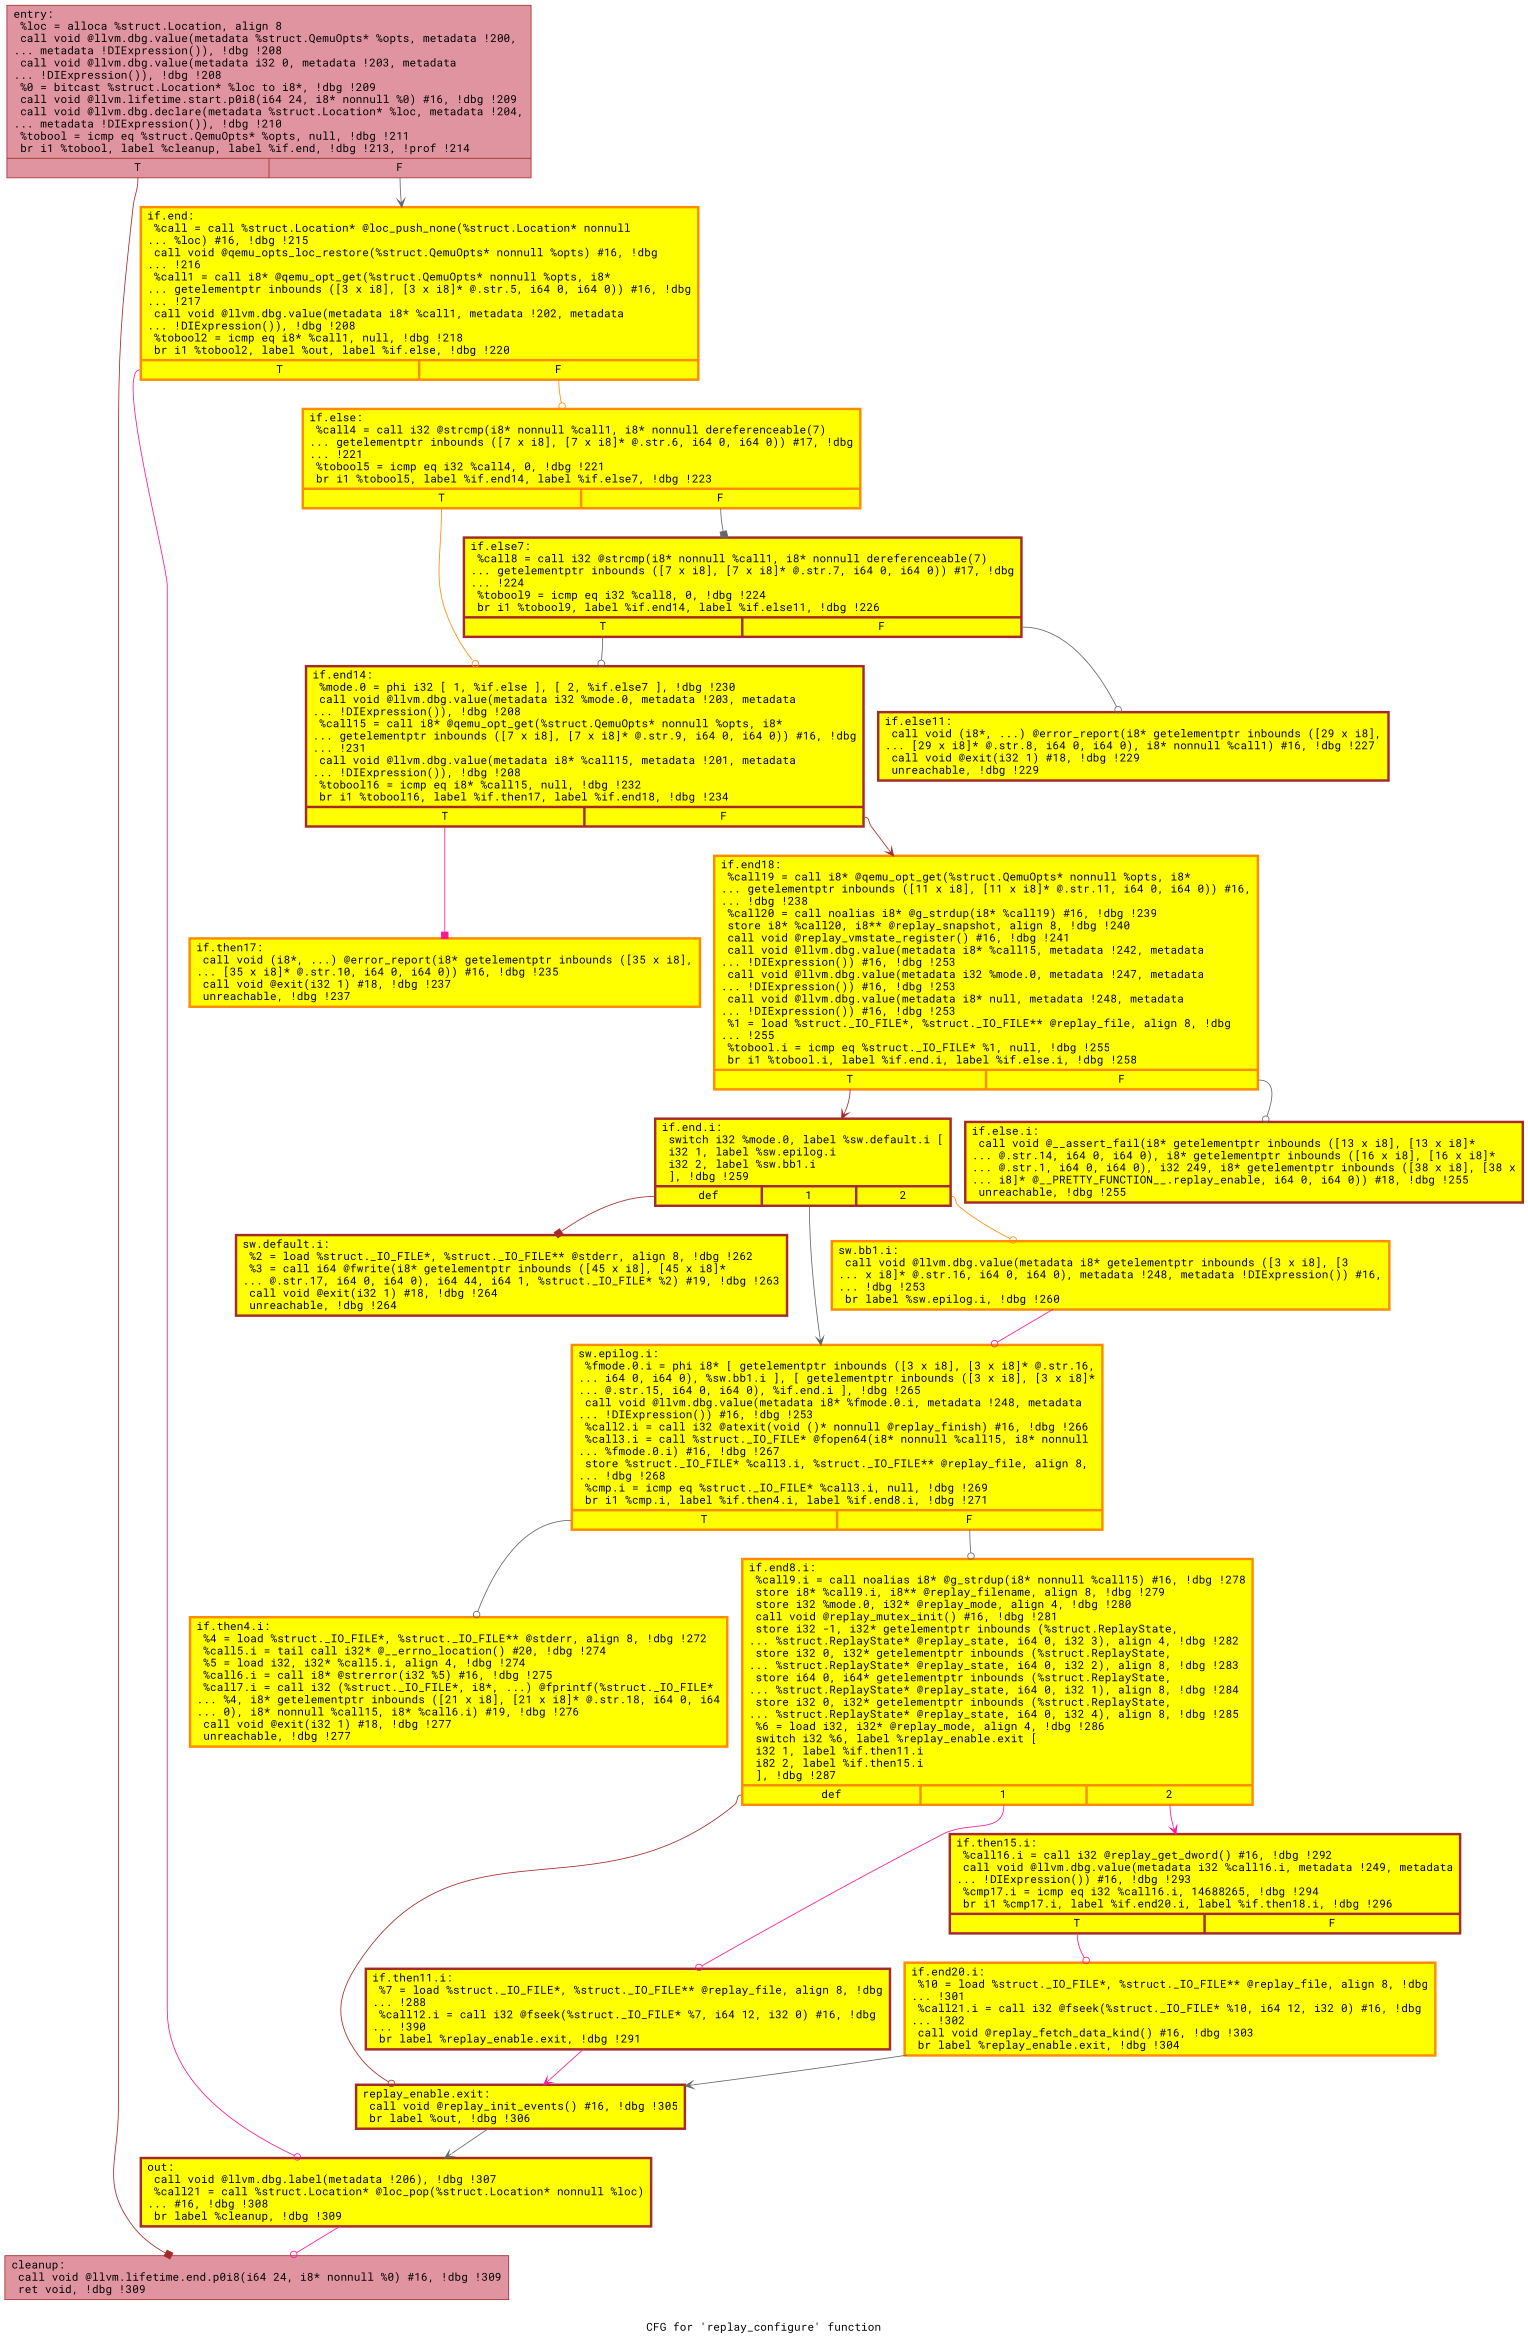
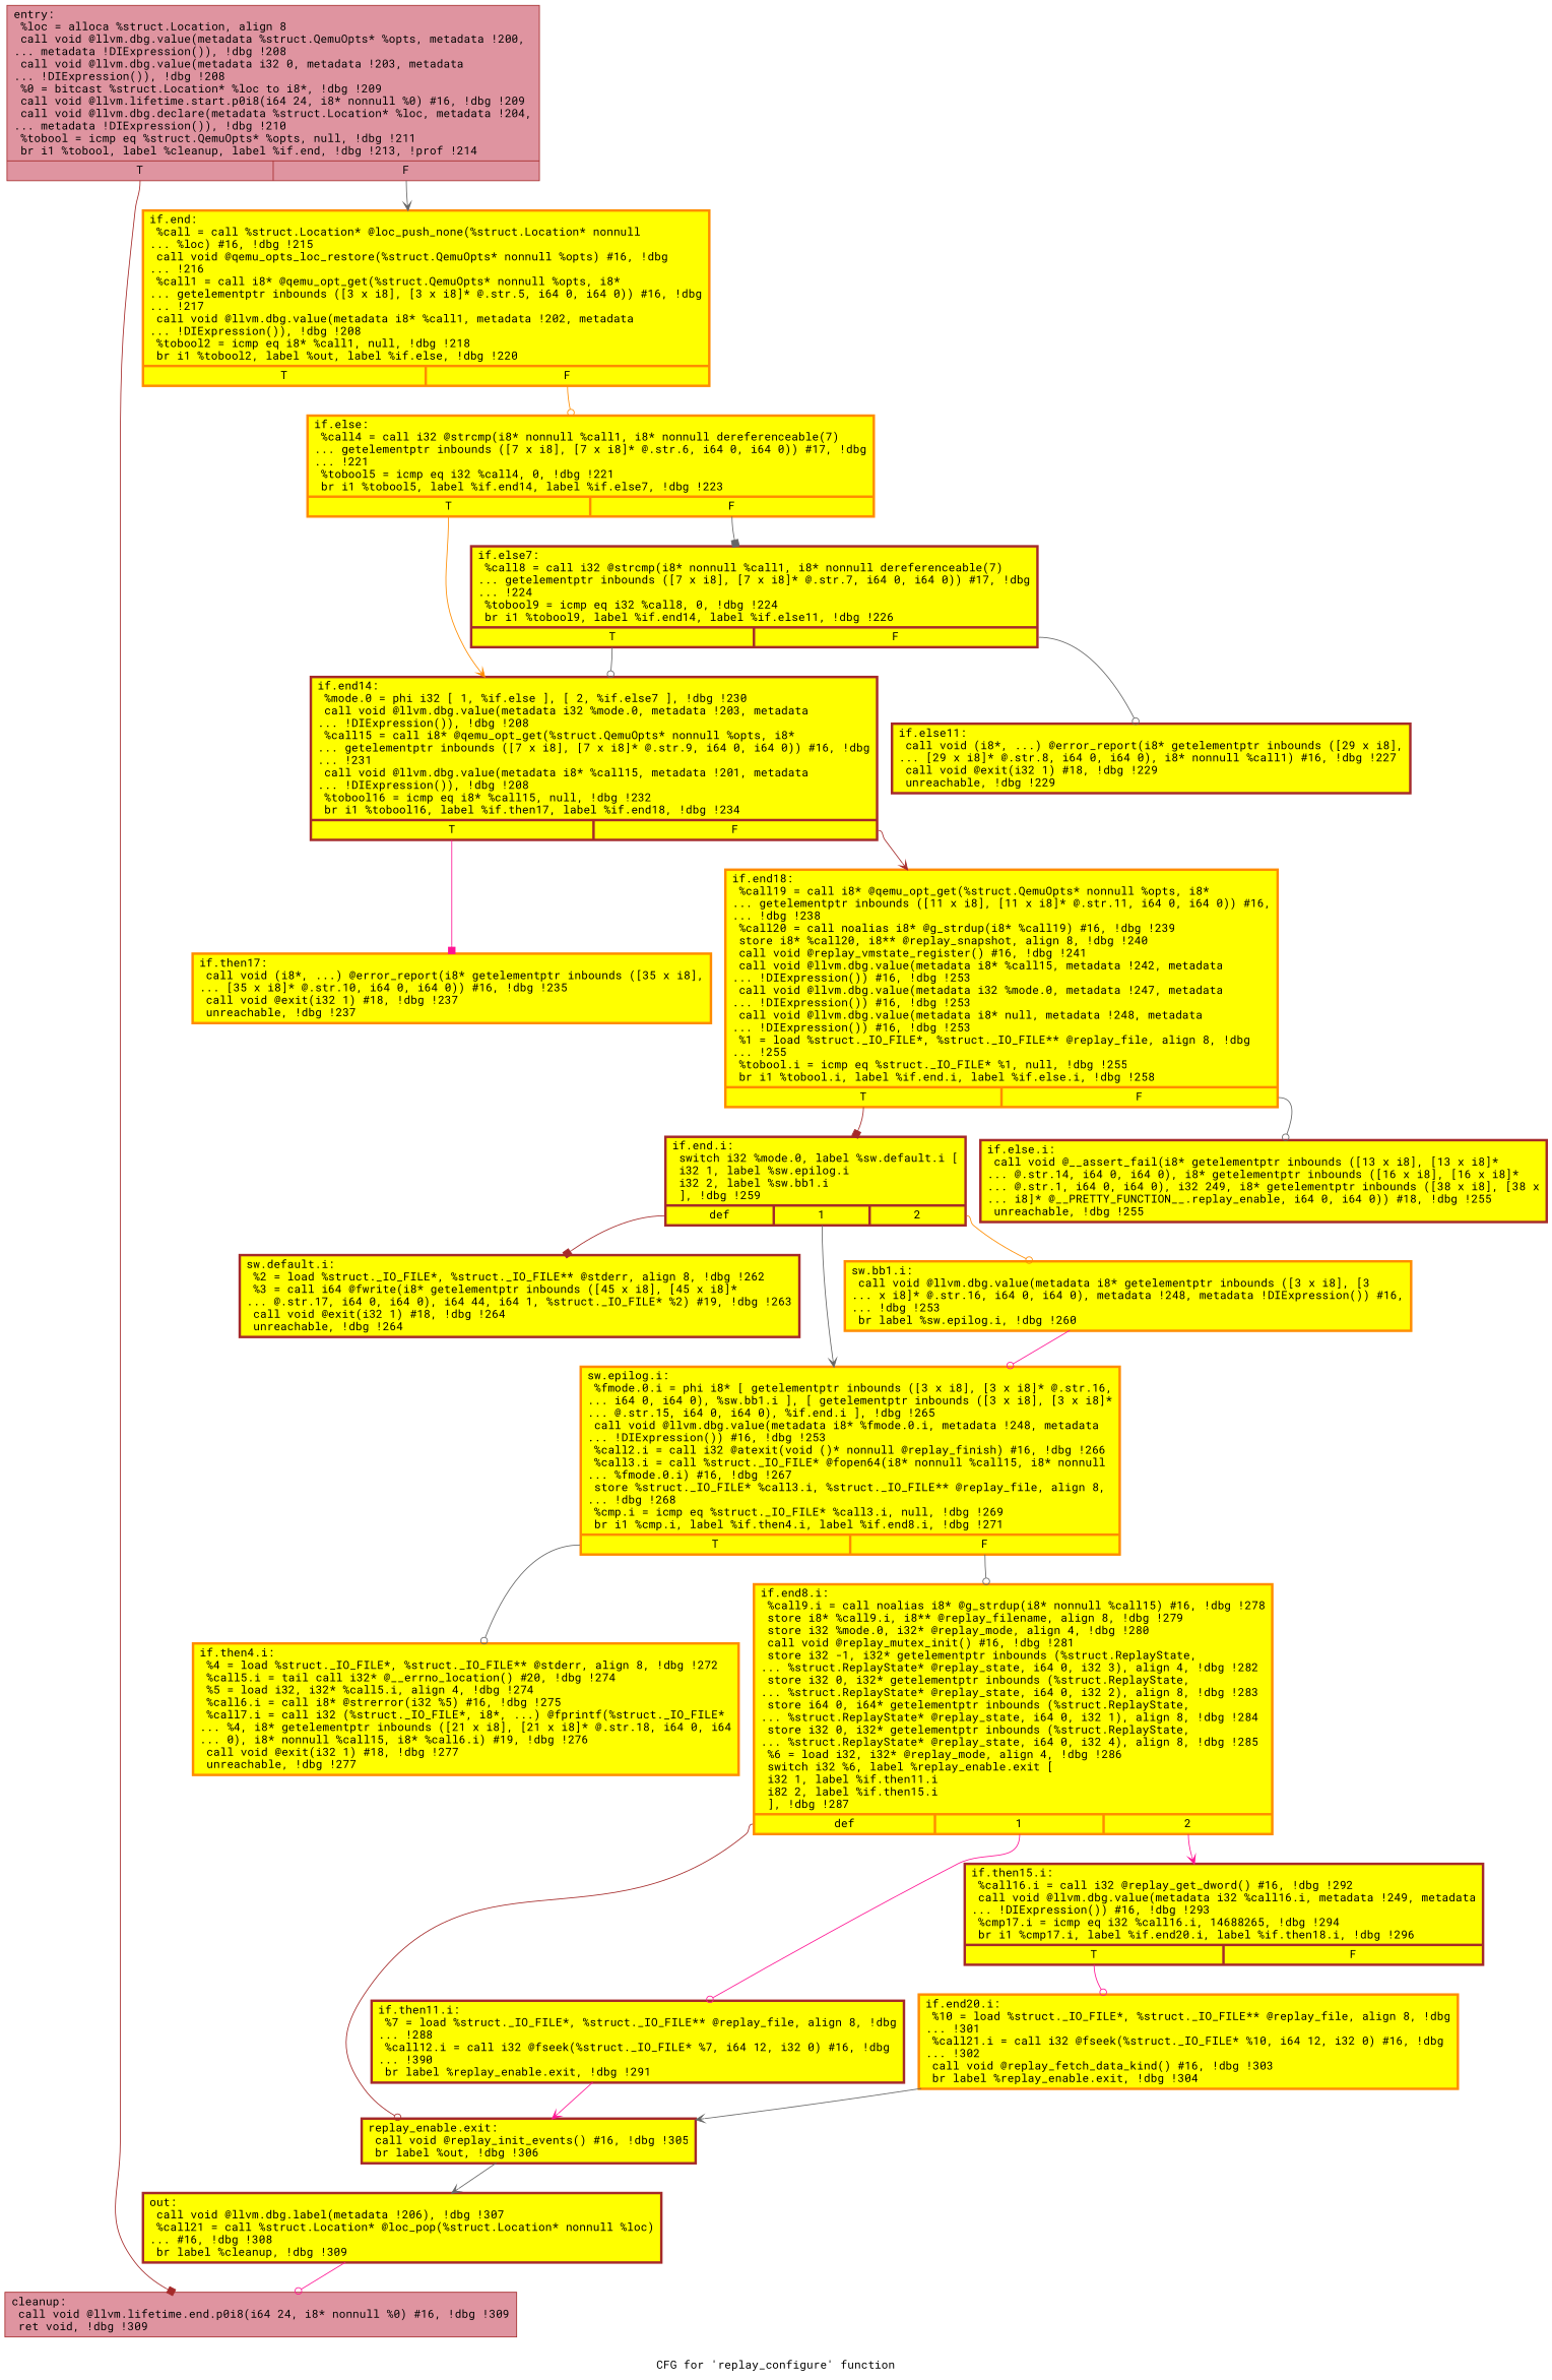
  digraph {
    fontname="Roboto Mono"
    label="CFG for 'replay_configure' function"
    node [color=brown fillcolor=yellow fontname="Roboto Mono" shape=record style=filled penwidth=3.0]
    edge [arrowhead=odot color=gray40 fontname="Roboto Mono" tailport=s0]
    n1 [fillcolor="#b70d2870" label="{entry:\l  %loc = alloca %struct.Location, align 8\l  call void @llvm.dbg.value(metadata %struct.QemuOpts* %opts, metadata !200,\l... metadata !DIExpression()), !dbg !208\l  call void @llvm.dbg.value(metadata i32 0, metadata !203, metadata\l... !DIExpression()), !dbg !208\l  %0 = bitcast %struct.Location* %loc to i8*, !dbg !209\l  call void @llvm.lifetime.start.p0i8(i64 24, i8* nonnull %0) #16, !dbg !209\l  call void @llvm.dbg.declare(metadata %struct.Location* %loc, metadata !204,\l... metadata !DIExpression()), !dbg !210\l  %tobool = icmp eq %struct.QemuOpts* %opts, null, !dbg !211\l  br i1 %tobool, label %cleanup, label %if.end, !dbg !213, !prof !214\l|{<s0>T|<s1>F}}" penwidth=""]
    n2 [fillcolor="#b70d2870" label="{cleanup:                                          \l  call void @llvm.lifetime.end.p0i8(i64 24, i8* nonnull %0) #16, !dbg !309\l  ret void, !dbg !309\l}" penwidth=""]
    n3 [color=darkorange label="{if.end:                                           \l  %call = call %struct.Location* @loc_push_none(%struct.Location* nonnull\l... %loc) #16, !dbg !215\l  call void @qemu_opts_loc_restore(%struct.QemuOpts* nonnull %opts) #16, !dbg\l... !216\l  %call1 = call i8* @qemu_opt_get(%struct.QemuOpts* nonnull %opts, i8*\l... getelementptr inbounds ([3 x i8], [3 x i8]* @.str.5, i64 0, i64 0)) #16, !dbg\l... !217\l  call void @llvm.dbg.value(metadata i8* %call1, metadata !202, metadata\l... !DIExpression()), !dbg !208\l  %tobool2 = icmp eq i8* %call1, null, !dbg !218\l  br i1 %tobool2, label %out, label %if.else, !dbg !220\l|{<s0>T|<s1>F}}"]
    n4 [label="{out:                                              \l  call void @llvm.dbg.label(metadata !206), !dbg !307\l  %call21 = call %struct.Location* @loc_pop(%struct.Location* nonnull %loc)\l... #16, !dbg !308\l  br label %cleanup, !dbg !309\l}"]
    n5 [color=darkorange label="{if.else:                                          \l  %call4 = call i32 @strcmp(i8* nonnull %call1, i8* nonnull dereferenceable(7)\l... getelementptr inbounds ([7 x i8], [7 x i8]* @.str.6, i64 0, i64 0)) #17, !dbg\l... !221\l  %tobool5 = icmp eq i32 %call4, 0, !dbg !221\l  br i1 %tobool5, label %if.end14, label %if.else7, !dbg !223\l|{<s0>T|<s1>F}}"]
    n6 [label="{if.end14:                                         \l  %mode.0 = phi i32 [ 1, %if.else ], [ 2, %if.else7 ], !dbg !230\l  call void @llvm.dbg.value(metadata i32 %mode.0, metadata !203, metadata\l... !DIExpression()), !dbg !208\l  %call15 = call i8* @qemu_opt_get(%struct.QemuOpts* nonnull %opts, i8*\l... getelementptr inbounds ([7 x i8], [7 x i8]* @.str.9, i64 0, i64 0)) #16, !dbg\l... !231\l  call void @llvm.dbg.value(metadata i8* %call15, metadata !201, metadata\l... !DIExpression()), !dbg !208\l  %tobool16 = icmp eq i8* %call15, null, !dbg !232\l  br i1 %tobool16, label %if.then17, label %if.end18, !dbg !234\l|{<s0>T|<s1>F}}"]
    n7 [label="{if.else7:                                         \l  %call8 = call i32 @strcmp(i8* nonnull %call1, i8* nonnull dereferenceable(7)\l... getelementptr inbounds ([7 x i8], [7 x i8]* @.str.7, i64 0, i64 0)) #17, !dbg\l... !224\l  %tobool9 = icmp eq i32 %call8, 0, !dbg !224\l  br i1 %tobool9, label %if.end14, label %if.else11, !dbg !226\l|{<s0>T|<s1>F}}"]
    n8 [color=darkorange label="{if.then17:                                        \l  call void (i8*, ...) @error_report(i8* getelementptr inbounds ([35 x i8],\l... [35 x i8]* @.str.10, i64 0, i64 0)) #16, !dbg !235\l  call void @exit(i32 1) #18, !dbg !237\l  unreachable, !dbg !237\l}"]
    n9 [color=darkorange label="{if.end18:                                         \l  %call19 = call i8* @qemu_opt_get(%struct.QemuOpts* nonnull %opts, i8*\l... getelementptr inbounds ([11 x i8], [11 x i8]* @.str.11, i64 0, i64 0)) #16,\l... !dbg !238\l  %call20 = call noalias i8* @g_strdup(i8* %call19) #16, !dbg !239\l  store i8* %call20, i8** @replay_snapshot, align 8, !dbg !240\l  call void @replay_vmstate_register() #16, !dbg !241\l  call void @llvm.dbg.value(metadata i8* %call15, metadata !242, metadata\l... !DIExpression()) #16, !dbg !253\l  call void @llvm.dbg.value(metadata i32 %mode.0, metadata !247, metadata\l... !DIExpression()) #16, !dbg !253\l  call void @llvm.dbg.value(metadata i8* null, metadata !248, metadata\l... !DIExpression()) #16, !dbg !253\l  %1 = load %struct._IO_FILE*, %struct._IO_FILE** @replay_file, align 8, !dbg\l... !255\l  %tobool.i = icmp eq %struct._IO_FILE* %1, null, !dbg !255\l  br i1 %tobool.i, label %if.end.i, label %if.else.i, !dbg !258\l|{<s0>T|<s1>F}}"]
    n10 [label="{if.else11:                                        \l  call void (i8*, ...) @error_report(i8* getelementptr inbounds ([29 x i8],\l... [29 x i8]* @.str.8, i64 0, i64 0), i8* nonnull %call1) #16, !dbg !227\l  call void @exit(i32 1) #18, !dbg !229\l  unreachable, !dbg !229\l}"]
    n11 [label="{if.end.i:                                         \l  switch i32 %mode.0, label %sw.default.i [\l    i32 1, label %sw.epilog.i\l    i32 2, label %sw.bb1.i\l  ], !dbg !259\l|{<s0>def|<s1>1|<s2>2}}"]
    n12 [label="{if.else.i:                                        \l  call void @__assert_fail(i8* getelementptr inbounds ([13 x i8], [13 x i8]*\l... @.str.14, i64 0, i64 0), i8* getelementptr inbounds ([16 x i8], [16 x i8]*\l... @.str.1, i64 0, i64 0), i32 249, i8* getelementptr inbounds ([38 x i8], [38 x\l... i8]* @__PRETTY_FUNCTION__.replay_enable, i64 0, i64 0)) #18, !dbg !255\l  unreachable, !dbg !255\l}"]
    n13 [label="{sw.default.i:                                     \l  %2 = load %struct._IO_FILE*, %struct._IO_FILE** @stderr, align 8, !dbg !262\l  %3 = call i64 @fwrite(i8* getelementptr inbounds ([45 x i8], [45 x i8]*\l... @.str.17, i64 0, i64 0), i64 44, i64 1, %struct._IO_FILE* %2) #19, !dbg !263\l  call void @exit(i32 1) #18, !dbg !264\l  unreachable, !dbg !264\l}"]
    n14 [color=darkorange label="{sw.epilog.i:                                      \l  %fmode.0.i = phi i8* [ getelementptr inbounds ([3 x i8], [3 x i8]* @.str.16,\l... i64 0, i64 0), %sw.bb1.i ], [ getelementptr inbounds ([3 x i8], [3 x i8]*\l... @.str.15, i64 0, i64 0), %if.end.i ], !dbg !265\l  call void @llvm.dbg.value(metadata i8* %fmode.0.i, metadata !248, metadata\l... !DIExpression()) #16, !dbg !253\l  %call2.i = call i32 @atexit(void ()* nonnull @replay_finish) #16, !dbg !266\l  %call3.i = call %struct._IO_FILE* @fopen64(i8* nonnull %call15, i8* nonnull\l... %fmode.0.i) #16, !dbg !267\l  store %struct._IO_FILE* %call3.i, %struct._IO_FILE** @replay_file, align 8,\l... !dbg !268\l  %cmp.i = icmp eq %struct._IO_FILE* %call3.i, null, !dbg !269\l  br i1 %cmp.i, label %if.then4.i, label %if.end8.i, !dbg !271\l|{<s0>T|<s1>F}}"]
    n15 [color=darkorange label="{sw.bb1.i:                                         \l  call void @llvm.dbg.value(metadata i8* getelementptr inbounds ([3 x i8], [3\l... x i8]* @.str.16, i64 0, i64 0), metadata !248, metadata !DIExpression()) #16,\l... !dbg !253\l  br label %sw.epilog.i, !dbg !260\l}"]
    n16 [color=darkorange label="{if.then4.i:                                       \l  %4 = load %struct._IO_FILE*, %struct._IO_FILE** @stderr, align 8, !dbg !272\l  %call5.i = tail call i32* @__errno_location() #20, !dbg !274\l  %5 = load i32, i32* %call5.i, align 4, !dbg !274\l  %call6.i = call i8* @strerror(i32 %5) #16, !dbg !275\l  %call7.i = call i32 (%struct._IO_FILE*, i8*, ...) @fprintf(%struct._IO_FILE*\l... %4, i8* getelementptr inbounds ([21 x i8], [21 x i8]* @.str.18, i64 0, i64\l... 0), i8* nonnull %call15, i8* %call6.i) #19, !dbg !276\l  call void @exit(i32 1) #18, !dbg !277\l  unreachable, !dbg !277\l}"]
    n17 [color=darkorange label="{if.end8.i:                                        \l  %call9.i = call noalias i8* @g_strdup(i8* nonnull %call15) #16, !dbg !278\l  store i8* %call9.i, i8** @replay_filename, align 8, !dbg !279\l  store i32 %mode.0, i32* @replay_mode, align 4, !dbg !280\l  call void @replay_mutex_init() #16, !dbg !281\l  store i32 -1, i32* getelementptr inbounds (%struct.ReplayState,\l... %struct.ReplayState* @replay_state, i64 0, i32 3), align 4, !dbg !282\l  store i32 0, i32* getelementptr inbounds (%struct.ReplayState,\l... %struct.ReplayState* @replay_state, i64 0, i32 2), align 8, !dbg !283\l  store i64 0, i64* getelementptr inbounds (%struct.ReplayState,\l... %struct.ReplayState* @replay_state, i64 0, i32 1), align 8, !dbg !284\l  store i32 0, i32* getelementptr inbounds (%struct.ReplayState,\l... %struct.ReplayState* @replay_state, i64 0, i32 4), align 8, !dbg !285\l  %6 = load i32, i32* @replay_mode, align 4, !dbg !286\l  switch i32 %6, label %replay_enable.exit [\l    i32 1, label %if.then11.i\l    i82 2, label %if.then15.i\l  ], !dbg !287\l|{<s0>def|<s1>1|<s2>2}}"]
    n18 [label="{replay_enable.exit:                               \l  call void @replay_init_events() #16, !dbg !305\l  br label %out, !dbg !306\l}"]
    n19 [label="{if.then11.i:                                      \l  %7 = load %struct._IO_FILE*, %struct._IO_FILE** @replay_file, align 8, !dbg\l... !288\l  %call12.i = call i32 @fseek(%struct._IO_FILE* %7, i64 12, i32 0) #16, !dbg\l... !390\l  br label %replay_enable.exit, !dbg !291\l}"]
    n20 [label="{if.then15.i:                                      \l  %call16.i = call i32 @replay_get_dword() #16, !dbg !292\l  call void @llvm.dbg.value(metadata i32 %call16.i, metadata !249, metadata\l... !DIExpression()) #16, !dbg !293\l  %cmp17.i = icmp eq i32 %call16.i, 14688265, !dbg !294\l  br i1 %cmp17.i, label %if.end20.i, label %if.then18.i, !dbg !296\l|{<s0>T|<s1>F}}"]
    n21 [color=darkorange label="{if.end20.i:                                       \l  %10 = load %struct._IO_FILE*, %struct._IO_FILE** @replay_file, align 8, !dbg\l... !301\l  %call21.i = call i32 @fseek(%struct._IO_FILE* %10, i64 12, i32 0) #16, !dbg\l... !302\l  call void @replay_fetch_data_kind() #16, !dbg !303\l  br label %replay_enable.exit, !dbg !304\l}"]
    n1 -> n2 [arrowhead=box color=brown]
    n1 -> n3 [arrowhead=vee tailport=s1]
-   n3 -> n4 [color=deeppink]
    n3 -> n5 [color=darkorange tailport=s1]
    n4 -> n2 [color=deeppink]
-   n5 -> n6 [color=darkorange]
+   n5 -> n6 [arrowhead=vee color=darkorange]
    n5 -> n7 [arrowhead=box tailport=s1]
    n6 -> n8 [arrowhead=box color=deeppink]
    n6 -> n9 [arrowhead=vee color=brown tailport=s1]
    n7 -> n6
    n7 -> n10 [tailport=s1]
-   n9 -> n11 [arrowhead=vee color=brown]
+   n9 -> n11 [arrowhead=box color=brown]
    n9 -> n12 [tailport=s1]
    n11 -> n13 [arrowhead=box color=brown]
    n11 -> n14 [arrowhead=vee tailport=s1]
    n11 -> n15 [color=darkorange tailport=s2]
    n14 -> n16
    n14 -> n17 [tailport=s1]
    n15 -> n14 [color=deeppink]
    n17 -> n18 [color=brown]
    n17 -> n19 [color=deeppink tailport=s1]
    n17 -> n20 [arrowhead=vee color=deeppink tailport=s2]
    n18 -> n4 [arrowhead=vee]
    n19 -> n18 [arrowhead=vee color=deeppink]
    n20 -> n21 [color=deeppink]
    n21 -> n18 [arrowhead=vee]
  }
